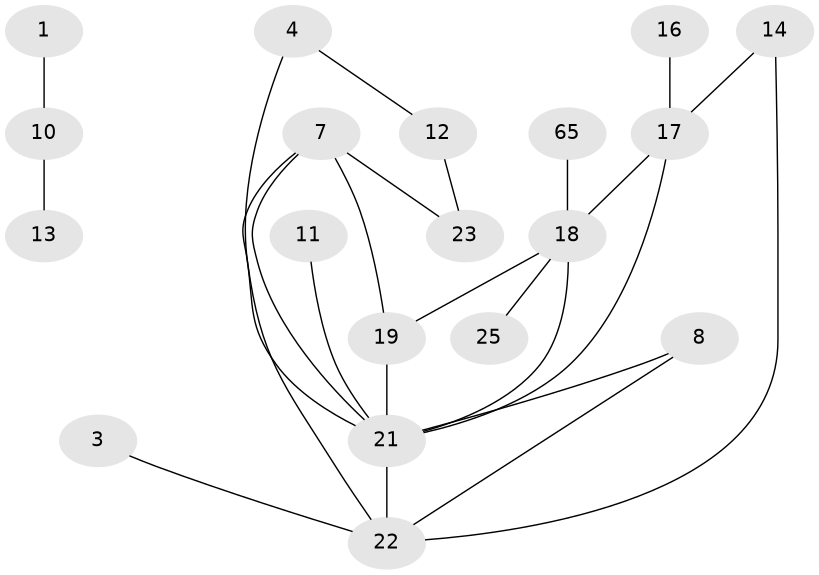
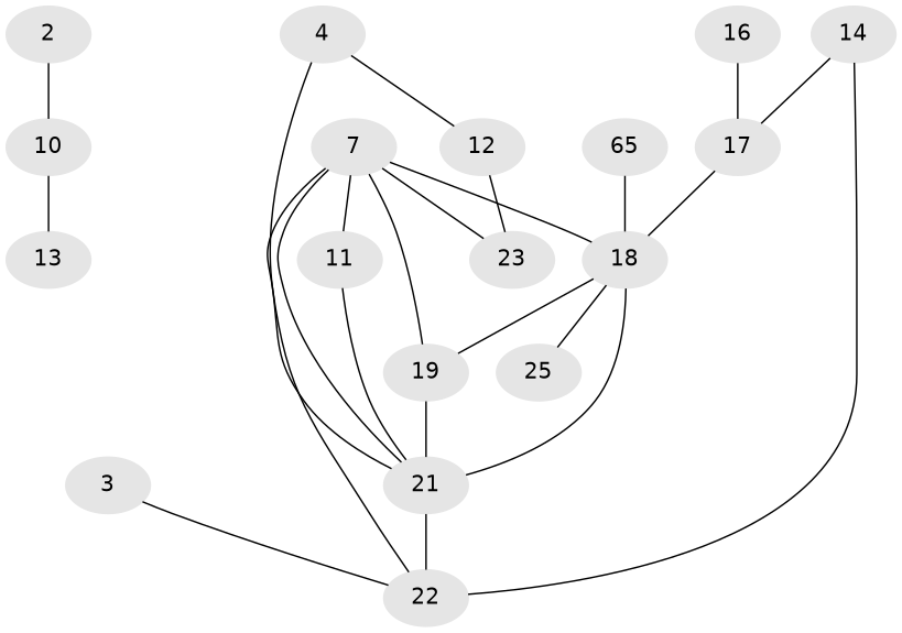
  graph {
    fontname="DejaVu Sans"
    node [color=gray90 fontname="DejaVu Sans" style=filled]
    edge [fontname="DejaVu Sans" weight=1.0]
-   1
+   1 [label=2]
    10
    13
    3
    22
    4
    12
    21
    23
    7
    11
    18
    19
    25
-   8
    14
    17
    n18 [label=65]
    16
    1 -- 10
    10 -- 13
    3 -- 22
    4 -- 12
    4 -- 21
    12 -- 23
    21 -- 22 [weight=2.0]
    7 -- 22
    7 -- 21
    7 -- 23
+   7 -- 11
+   7 -- 18
    7 -- 19
    11 -- 21
    18 -- 21
    18 -- 19
    18 -- 25
    19 -- 21
-   8 -- 22
-   8 -- 21
    14 -- 22
    14 -- 17
-   17 -- 21
    17 -- 18
    n18 -- 18 [weight=2.0]
    16 -- 17
  }
